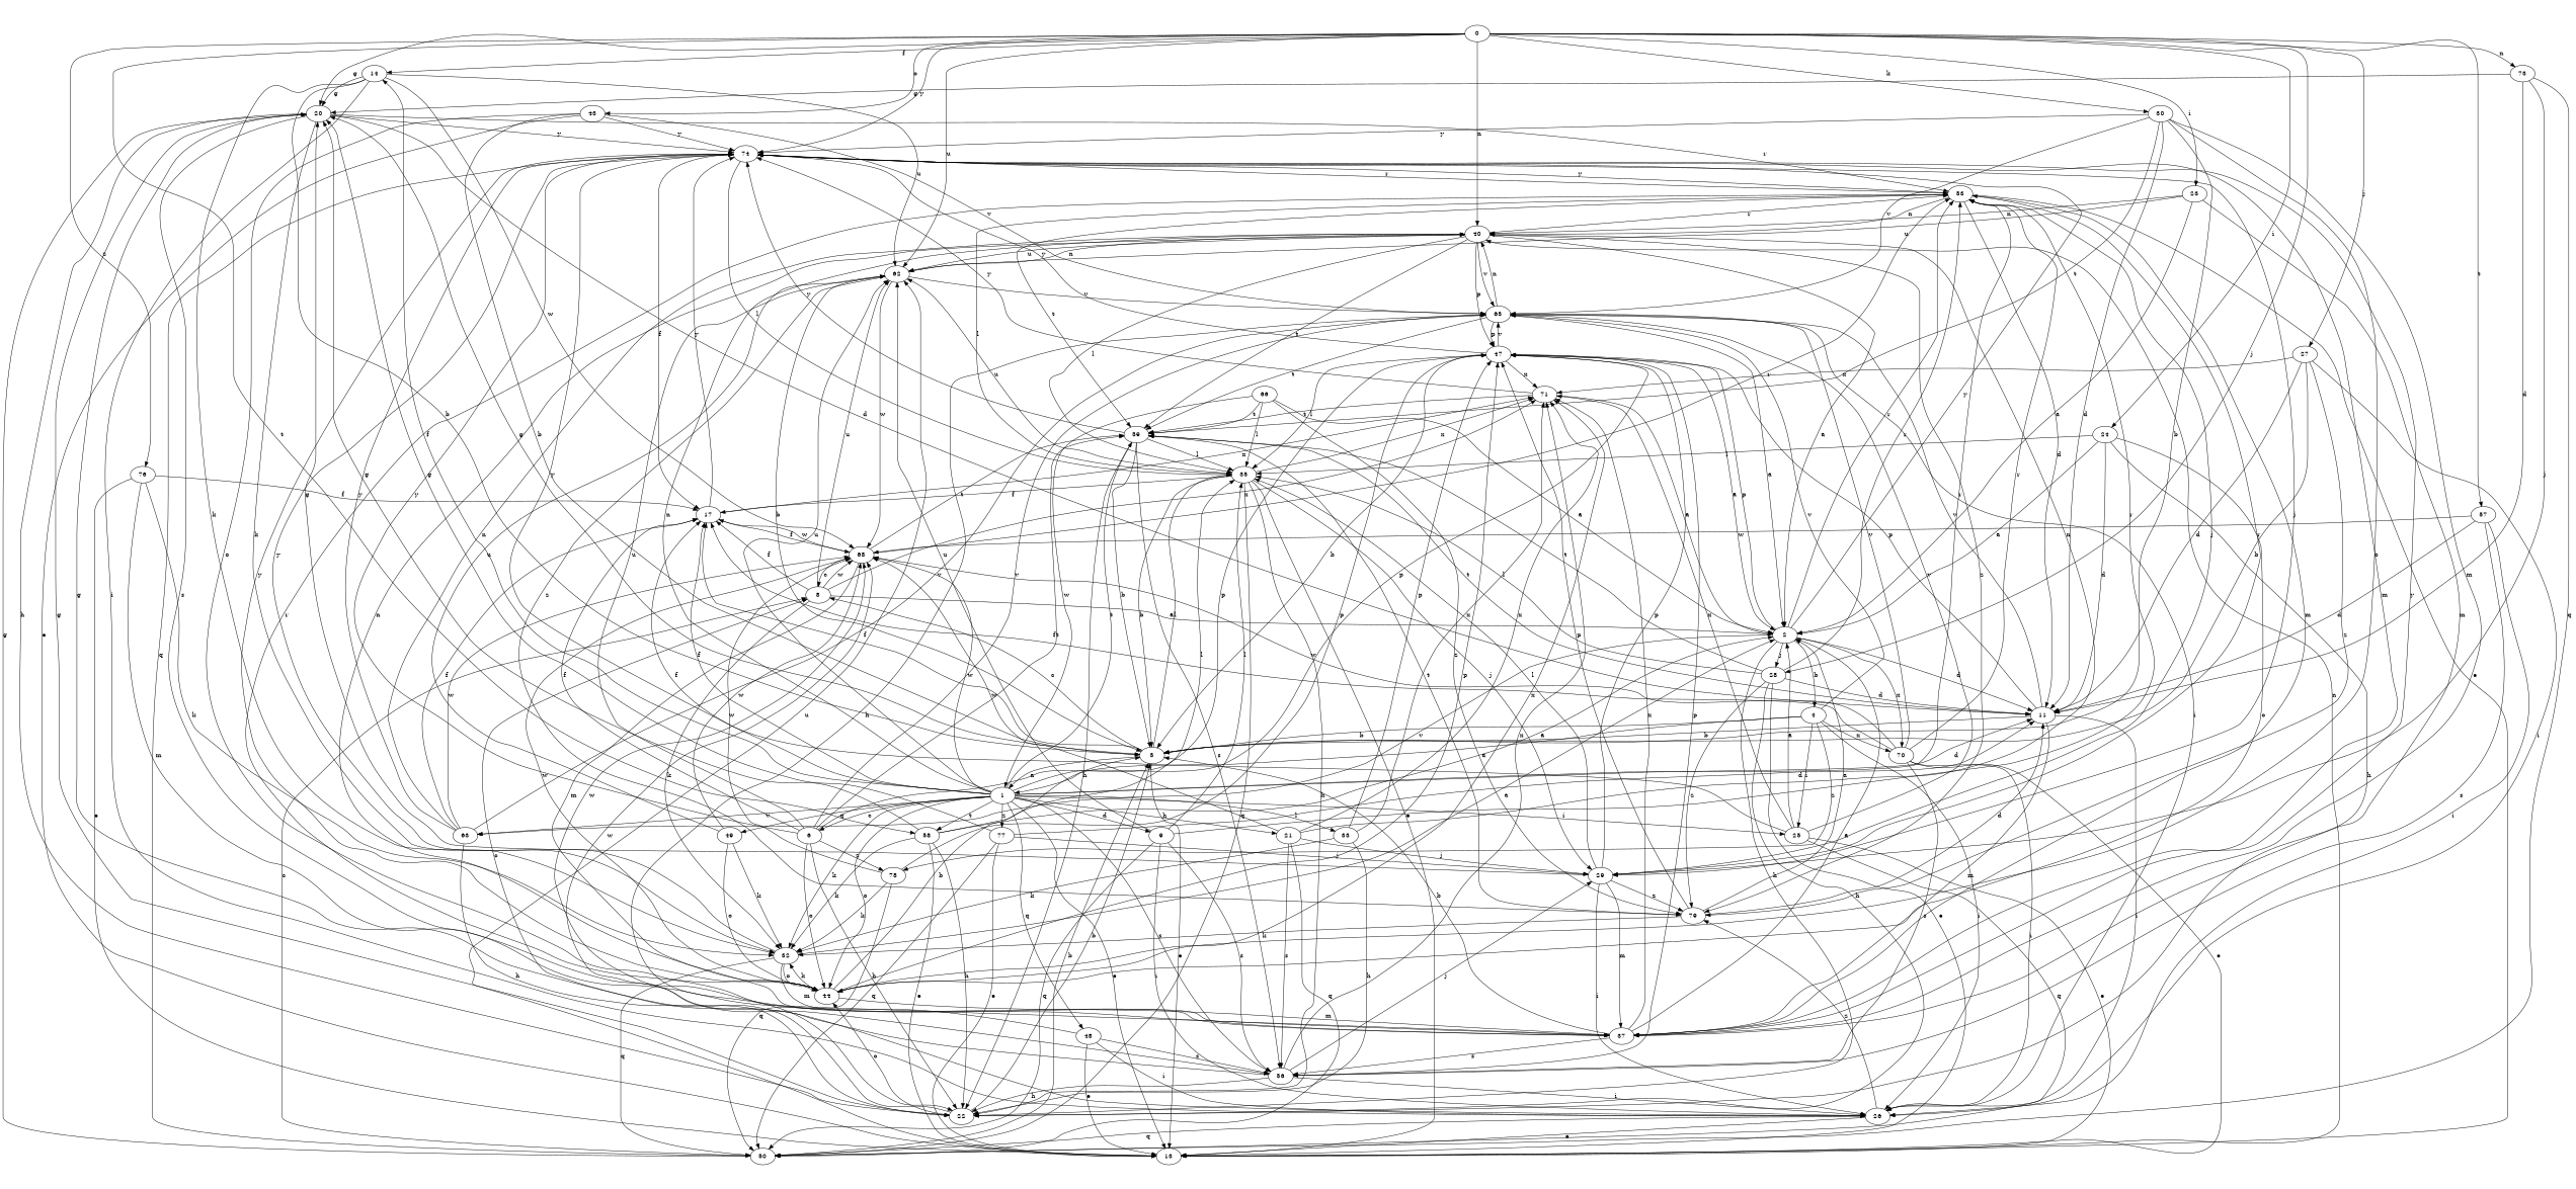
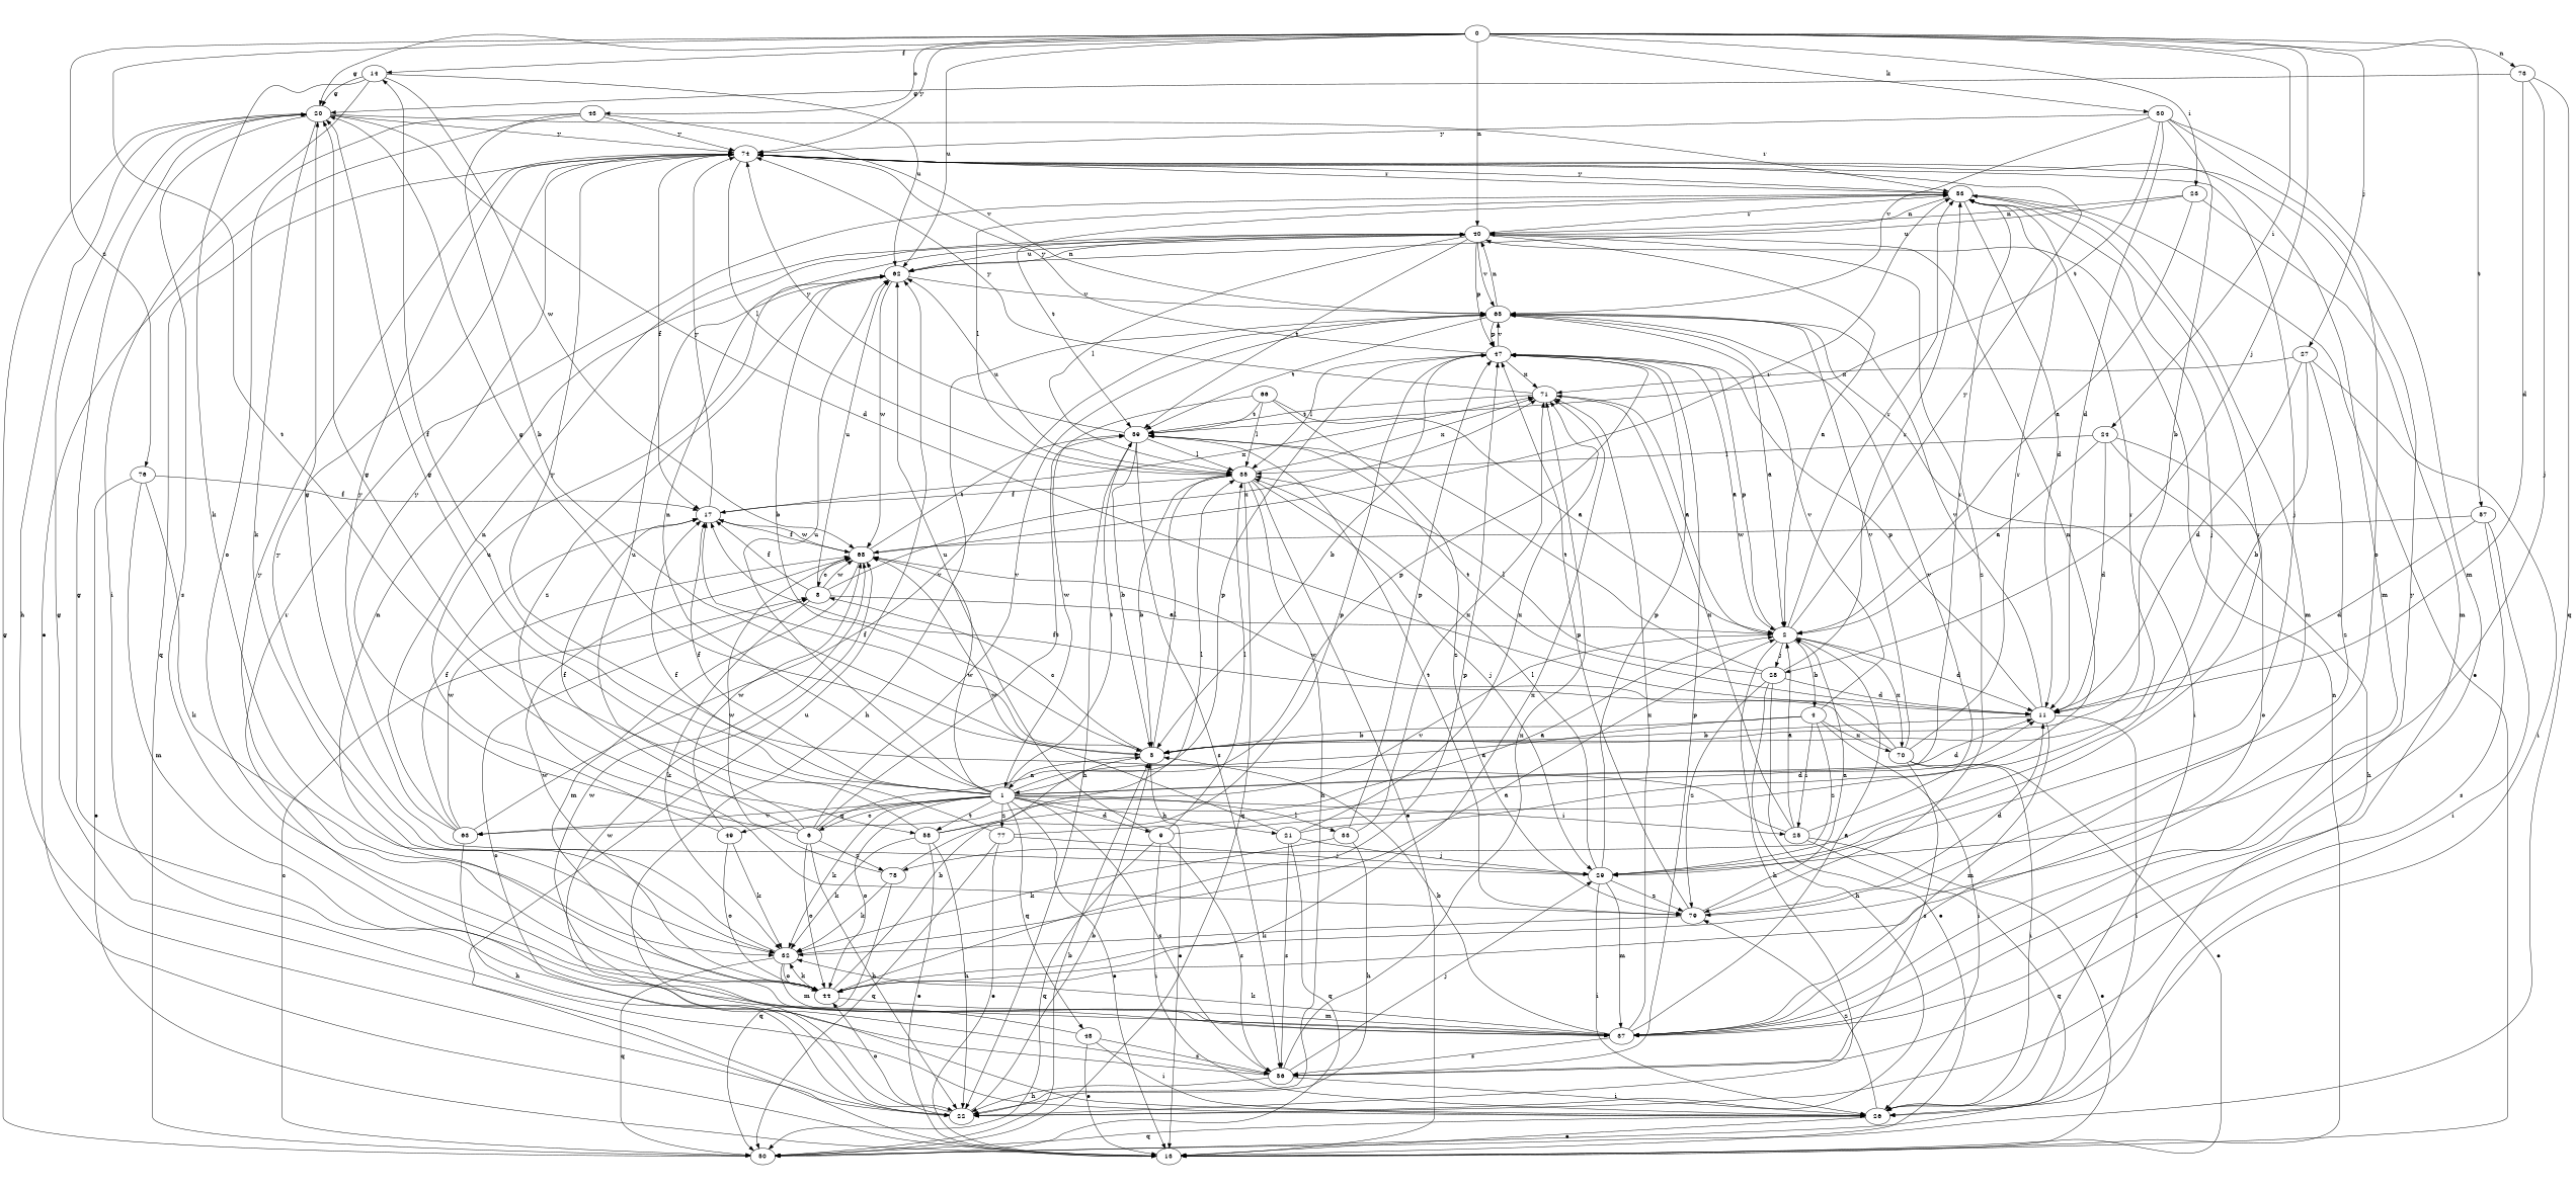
  strict digraph {
    0
    14
    20
    23
    24
    27
    28
    30
    40
    43
    57
    58
    62
    73
    74
    76
    32
    68
    5
    26
    11
    53
    56
    22
    2
    37
    44
    35
    71
    79
    13
    59
    65
    47
    50
    29
    17
    1
    6
    9
    21
    25
    33
    48
    49
    63
    77
    78
    66
    8
    4
    70
    0 -> 14 [label=f]
    0 -> 20 [label=g]
    0 -> 23 [label=i]
    0 -> 24 [label=i]
    0 -> 27 [label=j]
    0 -> 28 [label=j]
    0 -> 30 [label=k]
    0 -> 40 [label=n]
    0 -> 43 [label=o]
    0 -> 57 [label=t]
    0 -> 58 [label=t]
    0 -> 62 [label=u]
    0 -> 73 [label=n]
    0 -> 74 [label=y]
    0 -> 76 [label=z]
    14 -> 20 [label=g]
    14 -> 62 [label=u]
    14 -> 32 [label=k]
    14 -> 68 [label=w]
-   14 -> 5 [label=b]
    14 -> 26 [label=i]
    20 -> 74 [label=y]
    20 -> 32 [label=k]
    20 -> 11 [label=d]
    20 -> 53 [label=r]
    20 -> 56 [label=s]
    20 -> 22 [label=h]
    23 -> 40 [label=n]
    23 -> 62 [label=u]
    23 -> 2 [label=a]
    23 -> 37 [label=m]
    24 -> 11 [label=d]
    24 -> 22 [label=h]
    24 -> 2 [label=a]
    24 -> 44 [label=o]
    24 -> 35 [label=l]
    27 -> 5 [label=b]
    27 -> 26 [label=i]
    27 -> 11 [label=d]
    27 -> 71 [label=x]
    27 -> 79 [label=z]
    28 -> 11 [label=d]
    28 -> 53 [label=r]
    28 -> 22 [label=h]
    28 -> 35 [label=l]
    28 -> 79 [label=z]
    28 -> 13 [label=e]
    28 -> 59 [label=t]
    30 -> 74 [label=y]
    30 -> 5 [label=b]
    30 -> 11 [label=d]
    30 -> 37 [label=m]
    30 -> 44 [label=o]
    30 -> 59 [label=t]
    30 -> 65 [label=v]
    40 -> 62 [label=u]
    40 -> 53 [label=r]
    40 -> 2 [label=a]
    40 -> 35 [label=l]
    40 -> 79 [label=z]
    40 -> 59 [label=t]
    40 -> 65 [label=v]
    40 -> 47 [label=p]
    43 -> 74 [label=y]
    43 -> 5 [label=b]
    43 -> 44 [label=o]
    43 -> 13 [label=e]
    43 -> 65 [label=v]
    57 -> 68 [label=w]
    57 -> 26 [label=i]
    57 -> 11 [label=d]
    57 -> 56 [label=s]
    58 -> 20 [label=g]
    58 -> 32 [label=k]
    58 -> 22 [label=h]
    58 -> 2 [label=a]
    58 -> 35 [label=l]
    58 -> 13 [label=e]
    62 -> 40 [label=n]
    62 -> 68 [label=w]
    62 -> 5 [label=b]
    62 -> 79 [label=z]
    62 -> 65 [label=v]
    73 -> 20 [label=g]
    73 -> 11 [label=d]
    73 -> 50 [label=q]
    73 -> 29 [label=j]
    74 -> 53 [label=r]
    74 -> 37 [label=m]
    74 -> 35 [label=l]
    74 -> 50 [label=q]
    74 -> 29 [label=j]
    74 -> 17 [label=f]
    76 -> 32 [label=k]
    76 -> 37 [label=m]
    76 -> 13 [label=e]
    76 -> 17 [label=f]
    32 -> 74 [label=y]
    32 -> 2 [label=a]
    32 -> 37 [label=m]
    32 -> 44 [label=o]
    32 -> 50 [label=q]
    68 -> 53 [label=r]
    68 -> 37 [label=m]
    68 -> 59 [label=t]
    68 -> 17 [label=f]
    68 -> 8 [label=c]
    5 -> 20 [label=g]
    5 -> 35 [label=l]
    5 -> 13 [label=e]
    5 -> 17 [label=f]
    5 -> 1 [label=a]
    5 -> 8 [label=c]
    26 -> 68 [label=w]
    26 -> 79 [label=z]
    26 -> 13 [label=e]
    26 -> 50 [label=q]
    11 -> 5 [label=b]
    11 -> 26 [label=i]
    11 -> 37 [label=m]
    11 -> 59 [label=t]
    11 -> 65 [label=v]
    11 -> 47 [label=p]
    53 -> 40 [label=n]
    53 -> 74 [label=y]
    53 -> 11 [label=d]
    53 -> 37 [label=m]
    53 -> 35 [label=l]
    53 -> 13 [label=e]
    53 -> 59 [label=t]
    53 -> 29 [label=j]
    56 -> 20 [label=g]
    56 -> 26 [label=i]
    56 -> 22 [label=h]
    56 -> 71 [label=x]
    56 -> 47 [label=p]
    56 -> 29 [label=j]
    22 -> 20 [label=g]
    22 -> 5 [label=b]
    22 -> 44 [label=o]
    22 -> 8 [label=c]
    2 -> 28 [label=j]
    2 -> 74 [label=y]
    2 -> 11 [label=d]
    2 -> 53 [label=r]
    2 -> 22 [label=h]
    2 -> 47 [label=p]
    2 -> 63 [label=v]
    2 -> 4 [label=b]
    2 -> 70 [label=x]
    37 -> 74 [label=y]
+   37 -> 32 [label=k]
    37 -> 5 [label=b]
    37 -> 53 [label=r]
    37 -> 56 [label=s]
    37 -> 2 [label=a]
    37 -> 71 [label=x]
    44 -> 40 [label=n]
    44 -> 74 [label=y]
    44 -> 32 [label=k]
    44 -> 68 [label=w]
    44 -> 5 [label=b]
    44 -> 37 [label=m]
    44 -> 71 [label=x]
    44 -> 47 [label=p]
    35 -> 62 [label=u]
    35 -> 5 [label=b]
    35 -> 22 [label=h]
    35 -> 71 [label=x]
    35 -> 13 [label=e]
    35 -> 50 [label=q]
    35 -> 29 [label=j]
    35 -> 17 [label=f]
    71 -> 74 [label=y]
    71 -> 2 [label=a]
    71 -> 59 [label=t]
    79 -> 32 [label=k]
    79 -> 11 [label=d]
    79 -> 2 [label=a]
    79 -> 59 [label=t]
    79 -> 47 [label=p]
    13 -> 40 [label=n]
    13 -> 62 [label=u]
    59 -> 74 [label=y]
    59 -> 5 [label=b]
    59 -> 56 [label=s]
    59 -> 22 [label=h]
    59 -> 35 [label=l]
    65 -> 40 [label=n]
    65 -> 26 [label=i]
    65 -> 22 [label=h]
    65 -> 2 [label=a]
    65 -> 59 [label=t]
    65 -> 47 [label=p]
    47 -> 74 [label=y]
    47 -> 5 [label=b]
    47 -> 2 [label=a]
    47 -> 35 [label=l]
    47 -> 71 [label=x]
    47 -> 65 [label=v]
    50 -> 20 [label=g]
    50 -> 5 [label=b]
    50 -> 8 [label=c]
    29 -> 20 [label=g]
    29 -> 26 [label=i]
    29 -> 53 [label=r]
    29 -> 37 [label=m]
    29 -> 35 [label=l]
    29 -> 79 [label=z]
    29 -> 47 [label=p]
    17 -> 74 [label=y]
    17 -> 68 [label=w]
    17 -> 71 [label=x]
    1 -> 14 [label=f]
    1 -> 40 [label=n]
    1 -> 58 [label=t]
    1 -> 62 [label=u]
    1 -> 74 [label=y]
    1 -> 32 [label=k]
    1 -> 68 [label=w]
    1 -> 11 [label=d]
    1 -> 53 [label=r]
    1 -> 56 [label=s]
    1 -> 44 [label=o]
    1 -> 13 [label=e]
    1 -> 59 [label=t]
    1 -> 47 [label=p]
    1 -> 17 [label=f]
    1 -> 6 [label=c]
    1 -> 9 [label=d]
    1 -> 21 [label=h]
    1 -> 25 [label=i]
    1 -> 33 [label=l]
    1 -> 48 [label=q]
    1 -> 49 [label=q]
    1 -> 63 [label=v]
    1 -> 77 [label=z]
    6 -> 62 [label=u]
    6 -> 74 [label=y]
    6 -> 22 [label=h]
    6 -> 44 [label=o]
    6 -> 59 [label=t]
    6 -> 65 [label=v]
    6 -> 47 [label=p]
    6 -> 17 [label=f]
    6 -> 78 [label=z]
    9 -> 62 [label=u]
    9 -> 26 [label=i]
    9 -> 53 [label=r]
    9 -> 56 [label=s]
    9 -> 35 [label=l]
    9 -> 50 [label=q]
    21 -> 40 [label=n]
    21 -> 68 [label=w]
    21 -> 56 [label=s]
    21 -> 71 [label=x]
    21 -> 50 [label=q]
    21 -> 29 [label=j]
    25 -> 2 [label=a]
    25 -> 71 [label=x]
    25 -> 13 [label=e]
    25 -> 65 [label=v]
    25 -> 50 [label=q]
    25 -> 17 [label=f]
    33 -> 32 [label=k]
    33 -> 22 [label=h]
    33 -> 71 [label=x]
    33 -> 47 [label=p]
    48 -> 68 [label=w]
    48 -> 26 [label=i]
    48 -> 56 [label=s]
    48 -> 13 [label=e]
    49 -> 62 [label=u]
    49 -> 32 [label=k]
    49 -> 68 [label=w]
    49 -> 44 [label=o]
    63 -> 40 [label=n]
    63 -> 74 [label=y]
    63 -> 68 [label=w]
    63 -> 22 [label=h]
    63 -> 65 [label=v]
    63 -> 17 [label=f]
    77 -> 20 [label=g]
    77 -> 11 [label=d]
    77 -> 13 [label=e]
    77 -> 50 [label=q]
    77 -> 29 [label=j]
    78 -> 32 [label=k]
    78 -> 68 [label=w]
    78 -> 47 [label=p]
    78 -> 50 [label=q]
    66 -> 2 [label=a]
    66 -> 35 [label=l]
    66 -> 79 [label=z]
    66 -> 59 [label=t]
    66 -> 1 [label=w]
    8 -> 62 [label=u]
    8 -> 32 [label=k]
    8 -> 68 [label=w]
    8 -> 2 [label=a]
    8 -> 71 [label=x]
    8 -> 17 [label=f]
    4 -> 5 [label=b]
    4 -> 26 [label=i]
    4 -> 65 [label=v]
    4 -> 1 [label=a]
    4 -> 25 [label=i]
    4 -> 78 [label=z]
    4 -> 70 [label=x]
    70 -> 68 [label=w]
    70 -> 26 [label=i]
    70 -> 53 [label=r]
    70 -> 56 [label=s]
    70 -> 13 [label=e]
    70 -> 65 [label=v]
    70 -> 17 [label=f]
  }
